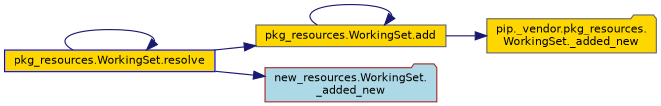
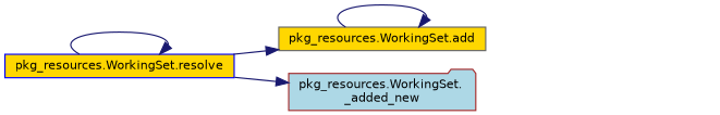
  digraph {
    rankdir=LR
    node [color=gray40 fillcolor=gold fontname=Helvetica fontsize=10 shape=box style=filled]
    edge [color=midnightblue fontname=Helvetica fontsize=10 labelfontname=Helvetica labelfontsize=10 style=solid]
    n1 [color=blue fontcolor=black height=0.2 label="pkg_resources.WorkingSet.resolve" width=0.4]
    n2 [height=0.2 label="pkg_resources.WorkingSet.add" width=0.4]
-   n3 [color=brown fillcolor=lightblue height=0.2 label="new_resources.WorkingSet.\l_added_new" shape=folder width=0.4]
-   n4 [height=0.2 label="pip._vendor.pkg_resources.\lWorkingSet._added_new" shape=folder width=0.4]
+   n3 [color=brown fillcolor=lightblue height=0.2 label="pkg_resources.WorkingSet.\l_added_new" shape=folder width=0.4]
    n1 -> n1
    n1 -> n2
    n1 -> n3
    n2 -> n2
-   n2 -> n4
  }
